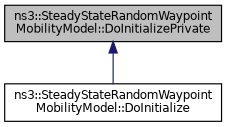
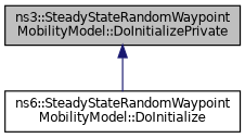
  digraph {
    rankdir=TB
    node [color=black fontname=Helvetica fontsize=10 shape=record style=filled]
    n1 [fillcolor=grey75 fontcolor=black height=0.2 label="ns3::SteadyStateRandomWaypoint\lMobilityModel::DoInitializePrivate" width=0.4]
-   n2 [fillcolor=white height=0.2 label="ns3::SteadyStateRandomWaypoint\lMobilityModel::DoInitialize" width=0.4]
+   n2 [fillcolor=white height=0.2 label="ns6::SteadyStateRandomWaypoint\lMobilityModel::DoInitialize" width=0.4]
    n1 -> n2 [color=midnightblue dir=back fontname=Helvetica fontsize=10 labelfontname=Helvetica labelfontsize=10 style=solid]
  }
